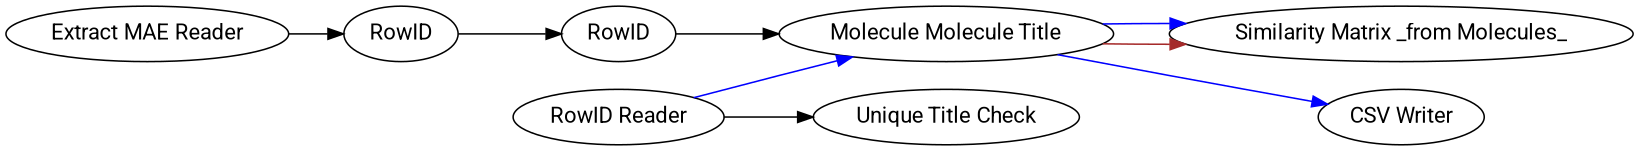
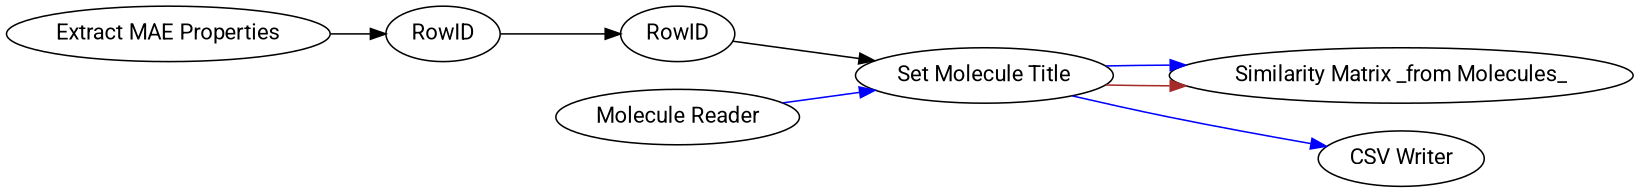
  digraph {
    fontname=Roboto
    rankdir=LR
    node [fontname=Roboto]
    edge [color=black fontname=Roboto]
-   n1 [label="Extract MAE Reader"]
+   n1 [label="Extract MAE Properties"]
    n2 [label=RowID]
    n3 [label=RowID]
-   n4 [label="RowID Reader"]
-   n5 [label="Unique Title Check"]
-   n6 [label="Molecule Molecule Title"]
+   n4 [label="Molecule Reader"]
+   n6 [label="Set Molecule Title"]
    n7 [label="Similarity Matrix _from Molecules_"]
    n8 [label="CSV Writer"]
    n1 -> n2
    n2 -> n3
    n3 -> n6
-   n4 -> n5
    n4 -> n6 [color=blue]
    n6 -> n7 [color=brown]
    n6 -> n7 [color=blue]
    n6 -> n8 [color=blue]
  }
